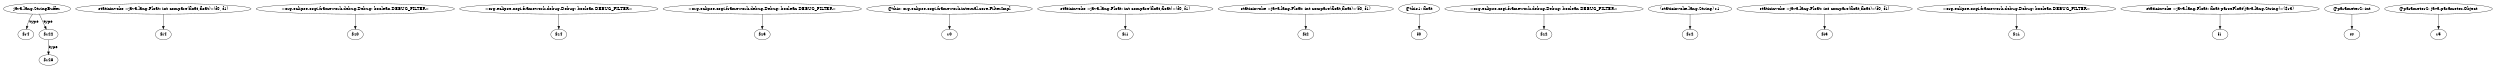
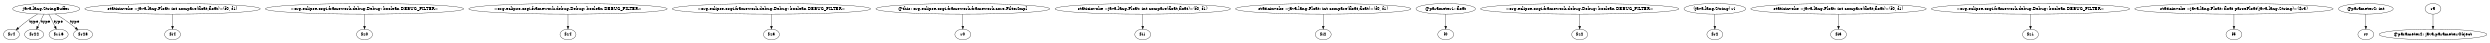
  digraph {
    n1 [label="java.lang.StringBuffer"]
    n2 [label="$r4"]
    n3 [label="$r22"]
+   n4 [label="$r16"]
    n5 [label="$r28"]
    n6 [label="staticinvoke <java.lang.Float: int compare(float,float)>(f0, f1)"]
    n7 [label="$i4"]
    n8 [label="<org.eclipse.osgi.framework.debug.Debug: boolean DEBUG_FILTER>"]
    n9 [label="$z0"]
    n10 [label="<org.eclipse.osgi.framework.debug.Debug: boolean DEBUG_FILTER>"]
    n11 [label="$z4"]
    n12 [label="<org.eclipse.osgi.framework.debug.Debug: boolean DEBUG_FILTER>"]
    n13 [label="$z3"]
-   n14 [label="@this: org.eclipse.osgi.framework.internal.core.FilterImpl"]
+   n14 [label="@this: org.eclipse.osgi.framework.framework.core.FilterImpl"]
    n15 [label=r0]
    n16 [label="staticinvoke <java.lang.Float: int compare(float,float)>(f0, f1)"]
    n17 [label="$i1"]
    n18 [label="staticinvoke <java.lang.Float: int compare(float,float)>(f0, f1)"]
    n19 [label="$i2"]
-   n20 [label="@this1: float"]
+   n20 [label="@parameter1: float"]
    n21 [label=f0]
    n22 [label="<org.eclipse.osgi.framework.debug.Debug: boolean DEBUG_FILTER>"]
    n23 [label="$z2"]
-   n24 [label="(staticinvoke.lang.String) r1"]
+   n24 [label="(java.lang.String) r1"]
    n25 [label="$r2"]
    n26 [label="staticinvoke <java.lang.Float: int compare(float,float)>(f0, f1)"]
    n27 [label="$i3"]
    n28 [label="<org.eclipse.osgi.framework.debug.Debug: boolean DEBUG_FILTER>"]
    n29 [label="$z1"]
    n30 [label="staticinvoke <java.lang.Float: float parseFloat(java.lang.String)>($r3)"]
-   n31 [label=f1]
+   n31 [label=f5]
    n32 [label="@parameter2: int"]
    n33 [label=i0]
    n34 [label="@parameter2: java.parameter.Object"]
    n35 [label=r5]
    n1 -> n2 [label=type]
    n1 -> n3 [label=type]
-   n3 -> n5 [label=type]
+   n1 -> n4 [label=type]
+   n1 -> n5 [label=type]
    n6 -> n7
    n8 -> n9
    n10 -> n11
    n12 -> n13
    n14 -> n15
    n16 -> n17
    n18 -> n19
    n20 -> n21
    n22 -> n23
    n24 -> n25
    n26 -> n27
    n28 -> n29
    n30 -> n31
    n32 -> n33
-   n34 -> n35
+   n35 -> n34
  }
